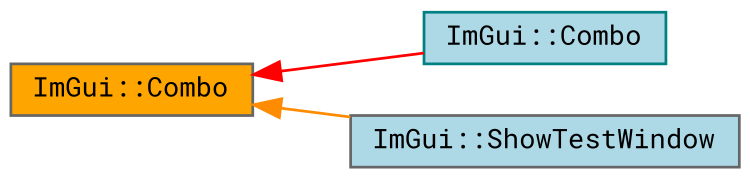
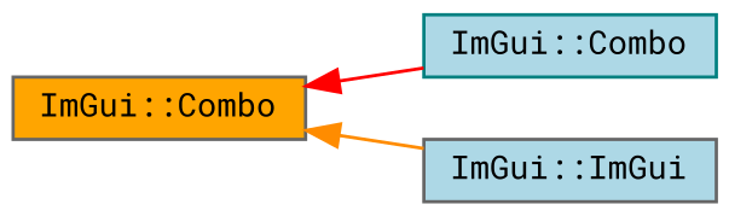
  digraph {
    rankdir=LR
    fontname="Roboto Mono"
    node [color=gray40 fillcolor=lightblue fontname="Roboto Mono" fontsize=10 shape=record style=filled]
    edge [dir=back fontname="Roboto Mono" fontsize=10 labelfontname=Helvetica labelfontsize=10 style=solid]
    n1 [fillcolor=orange fontcolor=black height=0.2 label="ImGui::Combo" width=0.4]
    n2 [color=teal height=0.2 label="ImGui::Combo" width=0.4]
-   n3 [height=0.2 label="ImGui::ShowTestWindow" width=0.4]
+   n3 [height=0.2 label="ImGui::ImGui" width=0.4]
    n1 -> n2 [color=red]
    n1 -> n3 [color=darkorange]
  }
